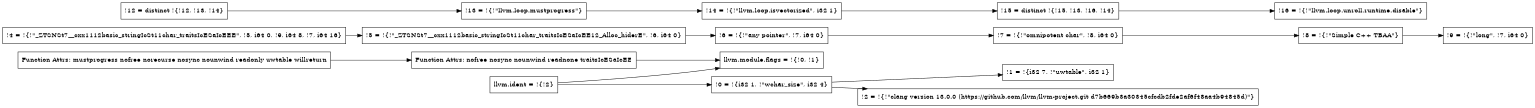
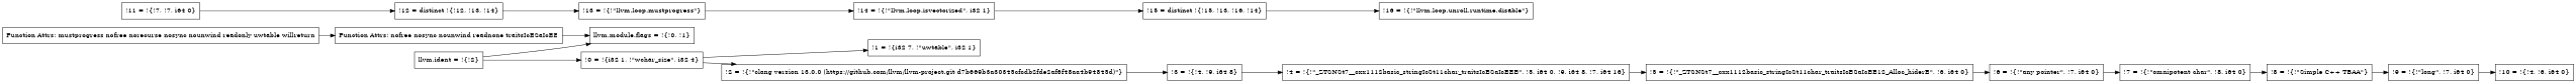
  digraph {
    rankdir=LR
    node [shape=box]
    n1 [label="Function Attrs: mustprogress nofree norecurse nosync nounwind readonly uwtable willreturn"]
    n2 [label="Function Attrs: nofree nosync nounwind readnone traitsIcESaIcEE"]
    n3 [label="llvm.module.flags = !{!0, !1}"]
    n4 [label="llvm.ident = !{!2}"]
    n5 [label="!0 = !{i32 1, !\"wchar_size\", i32 4}"]
    n6 [label="!1 = !{i32 7, !\"uwtable\", i32 1}"]
    n7 [label="!2 = !{!\"clang version 13.0.0 (https://github.com/llvm/llvm-project.git d7b669b3a30345cfcdb2fde2af6f48aa4b94845d)\"}"]
+   n8 [label="!3 = !{!4, !9, i64 8}"]
    n9 [label="!4 = !{!\"_ZTSNSt7__cxx1112basic_stringIcSt11char_traitsIcESaIcEEE\", !5, i64 0, !9, i64 8, !7, i64 16}"]
    n10 [label="!5 = !{!\"_ZTSNSt7__cxx1112basic_stringIcSt11char_traitsIcESaIcEE12_Alloc_hiderE\", !6, i64 0}"]
    n11 [label="!6 = !{!\"any pointer\", !7, i64 0}"]
    n12 [label="!7 = !{!\"omnipotent char\", !8, i64 0}"]
    n13 [label="!8 = !{!\"Simple C++ TBAA\"}"]
    n14 [label="!9 = !{!\"long\", !7, i64 0}"]
+   n15 [label="!10 = !{!4, !6, i64 0}"]
+   n16 [label="!11 = !{!7, !7, i64 0}"]
    n17 [label="!12 = distinct !{!12, !13, !14}"]
    n18 [label="!13 = !{!\"llvm.loop.mustprogress\"}"]
    n19 [label="!14 = !{!\"llvm.loop.isvectorized\", i32 1}"]
    n20 [label="!15 = distinct !{!15, !13, !16, !14}"]
    n21 [label="!16 = !{!\"llvm.loop.unroll.runtime.disable\"}"]
    n1 -> n2
    n2 -> n3
    n4 -> n3
    n4 -> n5
    n5 -> n6
    n5 -> n7
+   n7 -> n8
+   n8 -> n9
    n9 -> n10
    n10 -> n11
    n11 -> n12
    n12 -> n13
    n13 -> n14
+   n14 -> n15
+   n16 -> n17
    n17 -> n18
    n18 -> n19
    n19 -> n20
    n20 -> n21
  }
